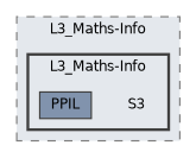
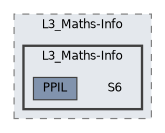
  digraph {
    compound=true
    node [fontname=Helvetica fontsize=10]
-   n1 [height=0.2 label=S3 shape=plaintext width=0.4]
+   n1 [height=0.2 label=S6 shape=plaintext width=0.4]
    n2 [color=grey25 fillcolor="#8193ad" height=0.2 label=PPIL shape=box style=filled width=0.4]
    subgraph cluster_1 {
      bgcolor="#e4e8ed"
      fontname=Helvetica
      fontsize=10
      label="L3_Maths-Info"
      pencolor=grey50
      style="filled,dashed"
      subgraph cluster_2 {
        bgcolor="#e4e8ed"
        fontname=Helvetica
        fontsize=10
        pencolor=grey25
        style="filled,bold"
        n1
        n2
      }
    }
  }
